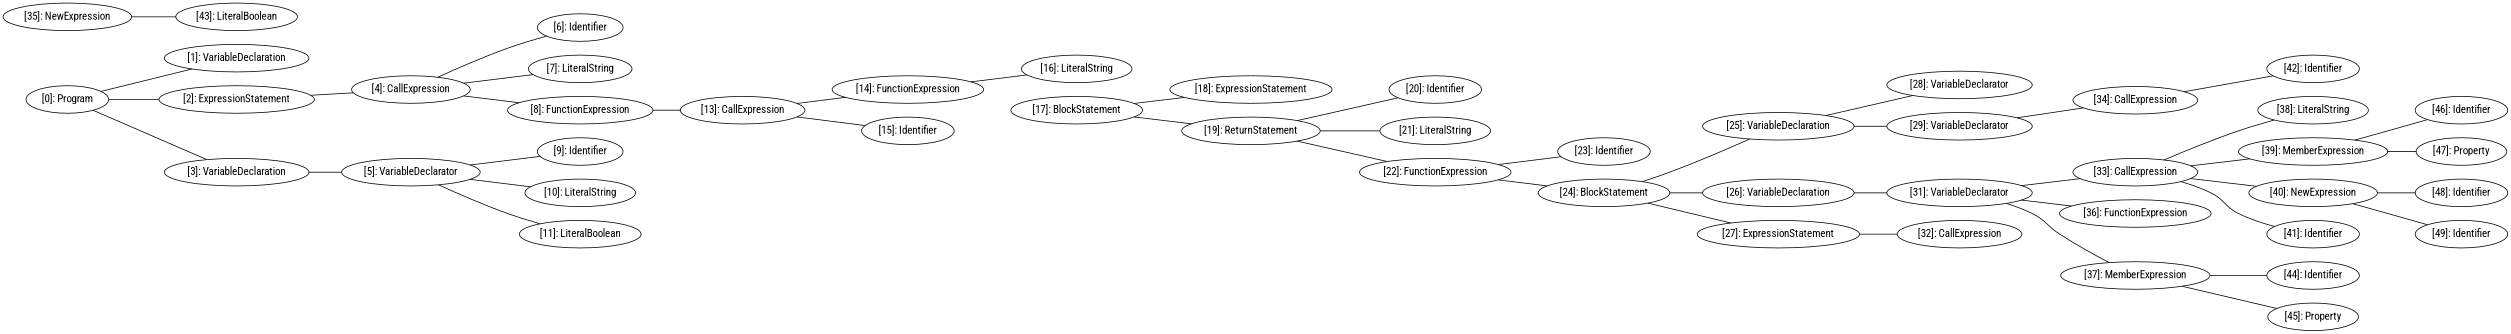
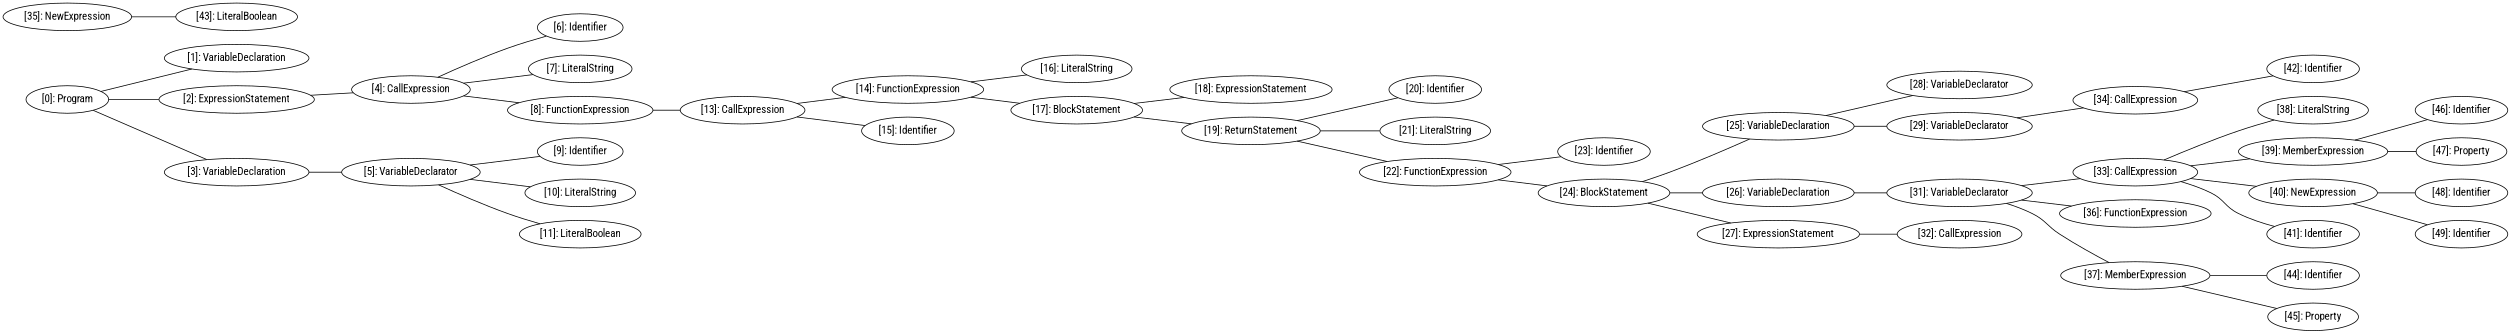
  graph {
    fontname="Roboto Condensed"
    rankdir=LR
    node [fontname="Roboto Condensed"]
    edge [fontname="Roboto Condensed"]
    n1 [label="[0]: Program"]
    n2 [label="[1]: VariableDeclaration"]
    n3 [label="[2]: ExpressionStatement"]
    n4 [label="[3]: VariableDeclaration"]
    n5 [label="[4]: CallExpression"]
    n6 [label="[5]: VariableDeclarator"]
    n7 [label="[6]: Identifier"]
    n8 [label="[7]: LiteralString"]
    n9 [label="[8]: FunctionExpression"]
    n10 [label="[9]: Identifier"]
    n11 [label="[10]: LiteralString"]
    n12 [label="[11]: LiteralBoolean"]
    n13 [label="[13]: CallExpression"]
    n14 [label="[14]: FunctionExpression"]
    n15 [label="[15]: Identifier"]
    n16 [label="[16]: LiteralString"]
    n17 [label="[17]: BlockStatement"]
    n18 [label="[18]: ExpressionStatement"]
    n19 [label="[19]: ReturnStatement"]
    n20 [label="[20]: Identifier"]
    n21 [label="[21]: LiteralString"]
    n22 [label="[22]: FunctionExpression"]
    n23 [label="[23]: Identifier"]
    n24 [label="[24]: BlockStatement"]
    n25 [label="[25]: VariableDeclaration"]
    n26 [label="[26]: VariableDeclaration"]
    n27 [label="[27]: ExpressionStatement"]
    n28 [label="[28]: VariableDeclarator"]
    n29 [label="[29]: VariableDeclarator"]
    n30 [label="[31]: VariableDeclarator"]
    n31 [label="[32]: CallExpression"]
    n32 [label="[34]: CallExpression"]
    n33 [label="[33]: CallExpression"]
    n34 [label="[36]: FunctionExpression"]
    n35 [label="[37]: MemberExpression"]
    n36 [label="[38]: LiteralString"]
    n37 [label="[39]: MemberExpression"]
    n38 [label="[40]: NewExpression"]
    n39 [label="[41]: Identifier"]
    n40 [label="[42]: Identifier"]
    n41 [label="[35]: NewExpression"]
    n42 [label="[43]: LiteralBoolean"]
    n43 [label="[44]: Identifier"]
    n44 [label="[45]: Property"]
    n45 [label="[46]: Identifier"]
    n46 [label="[47]: Property"]
    n47 [label="[48]: Identifier"]
    n48 [label="[49]: Identifier"]
    n1 -- n2
    n1 -- n3
    n1 -- n4
    n3 -- n5
    n4 -- n6
    n5 -- n7
    n5 -- n8
    n5 -- n9
    n6 -- n10
    n6 -- n11
    n6 -- n12
    n9 -- n13
    n13 -- n14
    n13 -- n15
    n14 -- n16
+   n14 -- n17
    n17 -- n18
    n17 -- n19
    n19 -- n20
    n19 -- n21
    n19 -- n22
    n22 -- n23
    n22 -- n24
    n24 -- n25
    n24 -- n26
    n24 -- n27
    n25 -- n28
    n25 -- n29
    n26 -- n30
    n27 -- n31
    n29 -- n32
    n30 -- n33
    n30 -- n34
    n30 -- n35
    n32 -- n40
    n33 -- n36
    n33 -- n37
    n33 -- n38
    n33 -- n39
    n35 -- n43
    n35 -- n44
    n37 -- n45
    n37 -- n46
    n38 -- n47
    n38 -- n48
    n41 -- n42
  }
